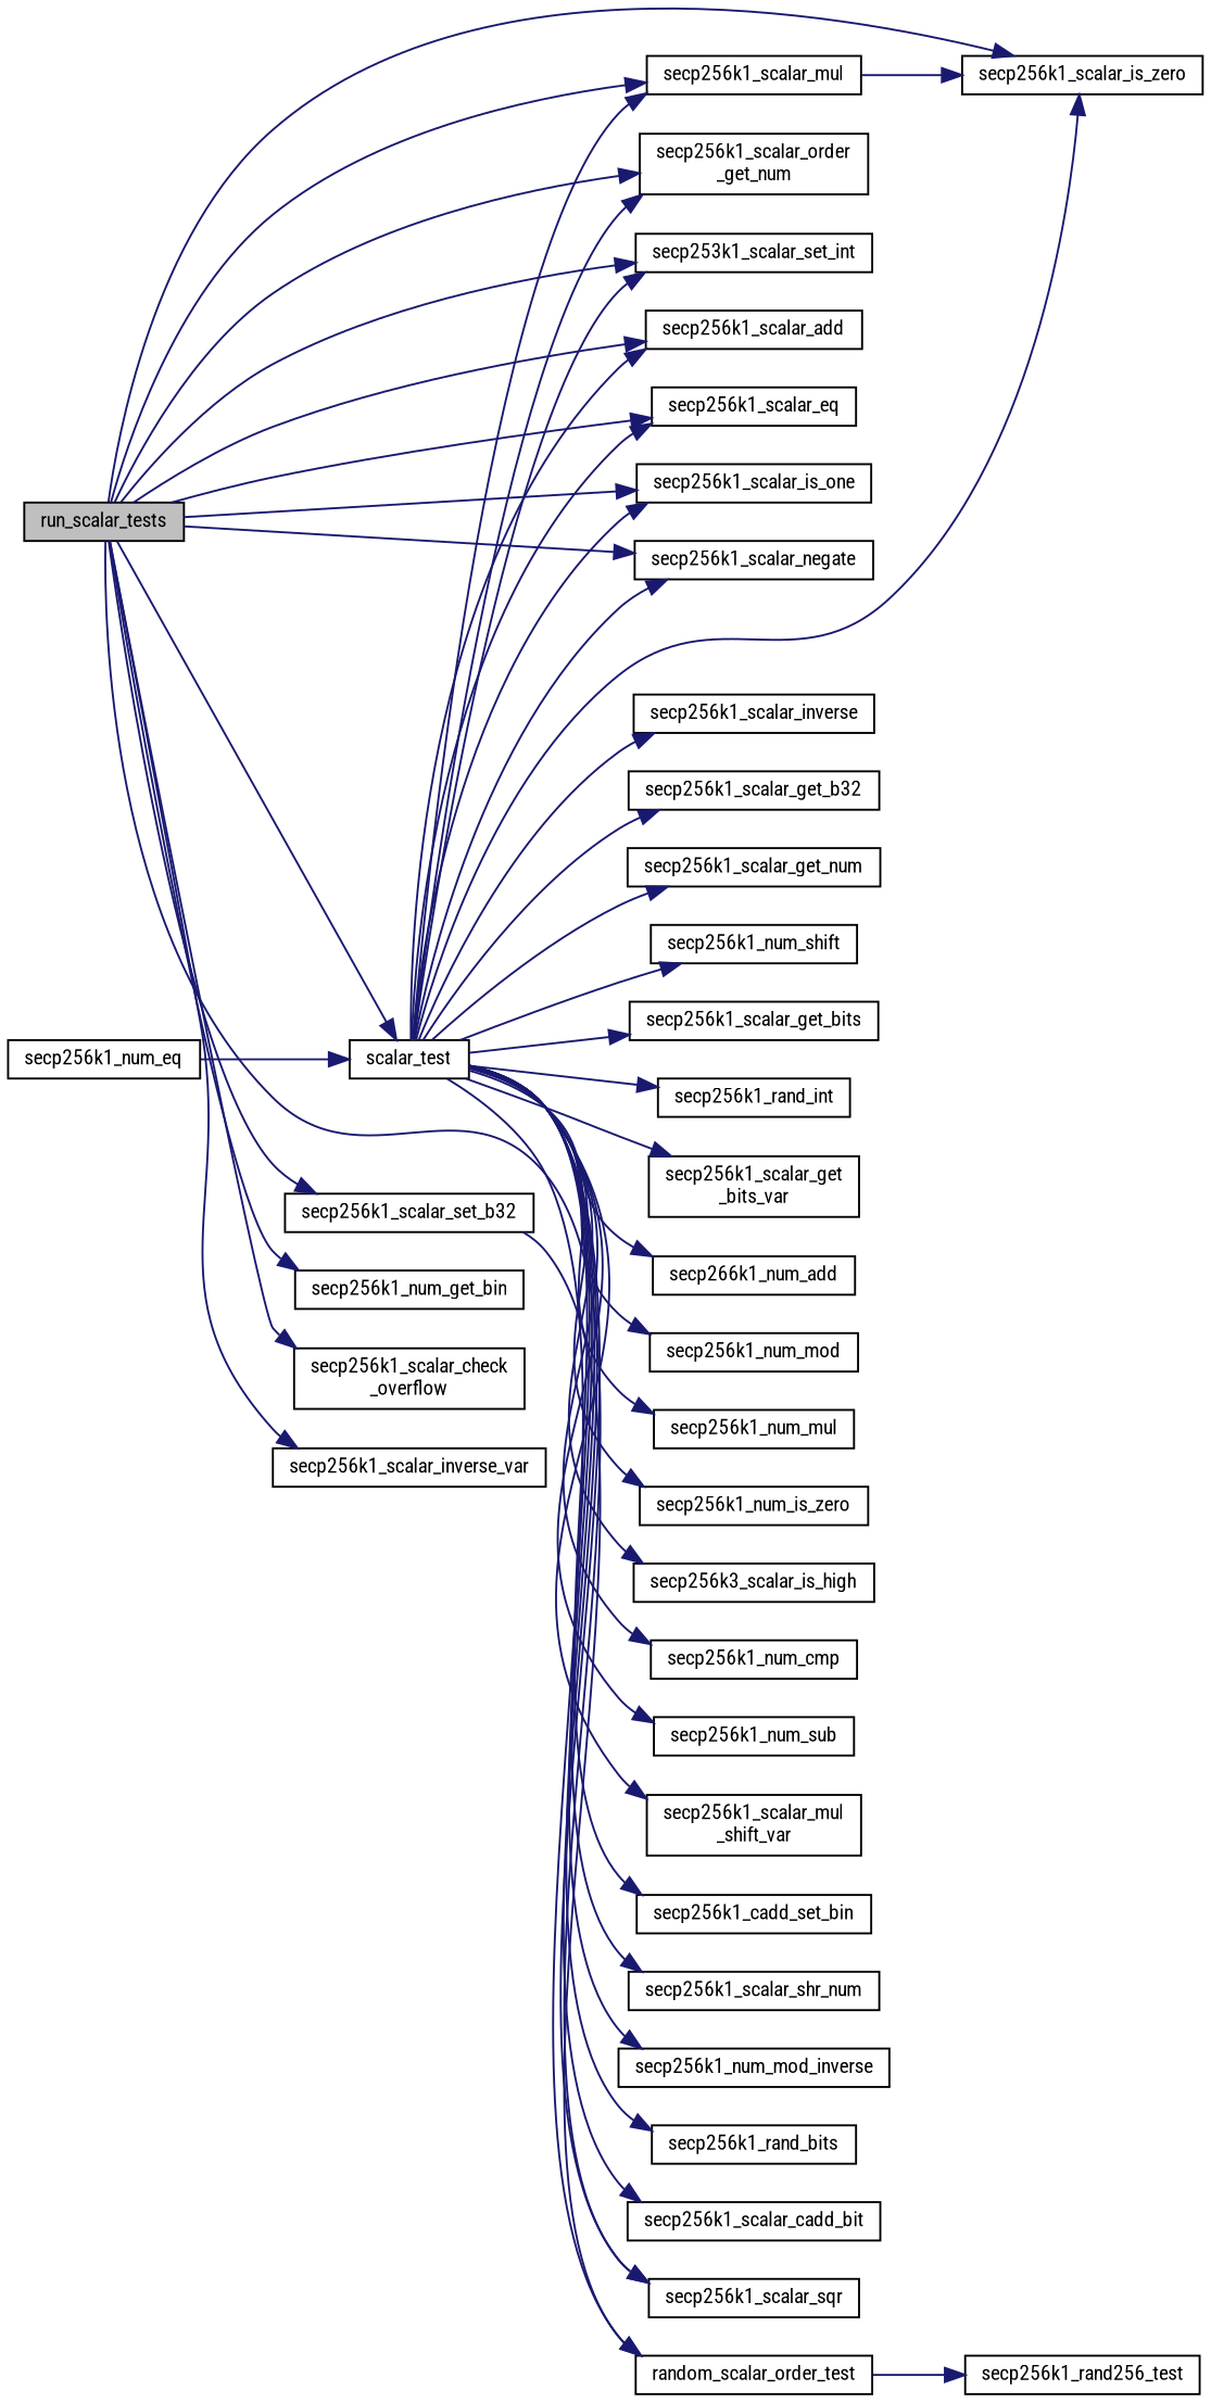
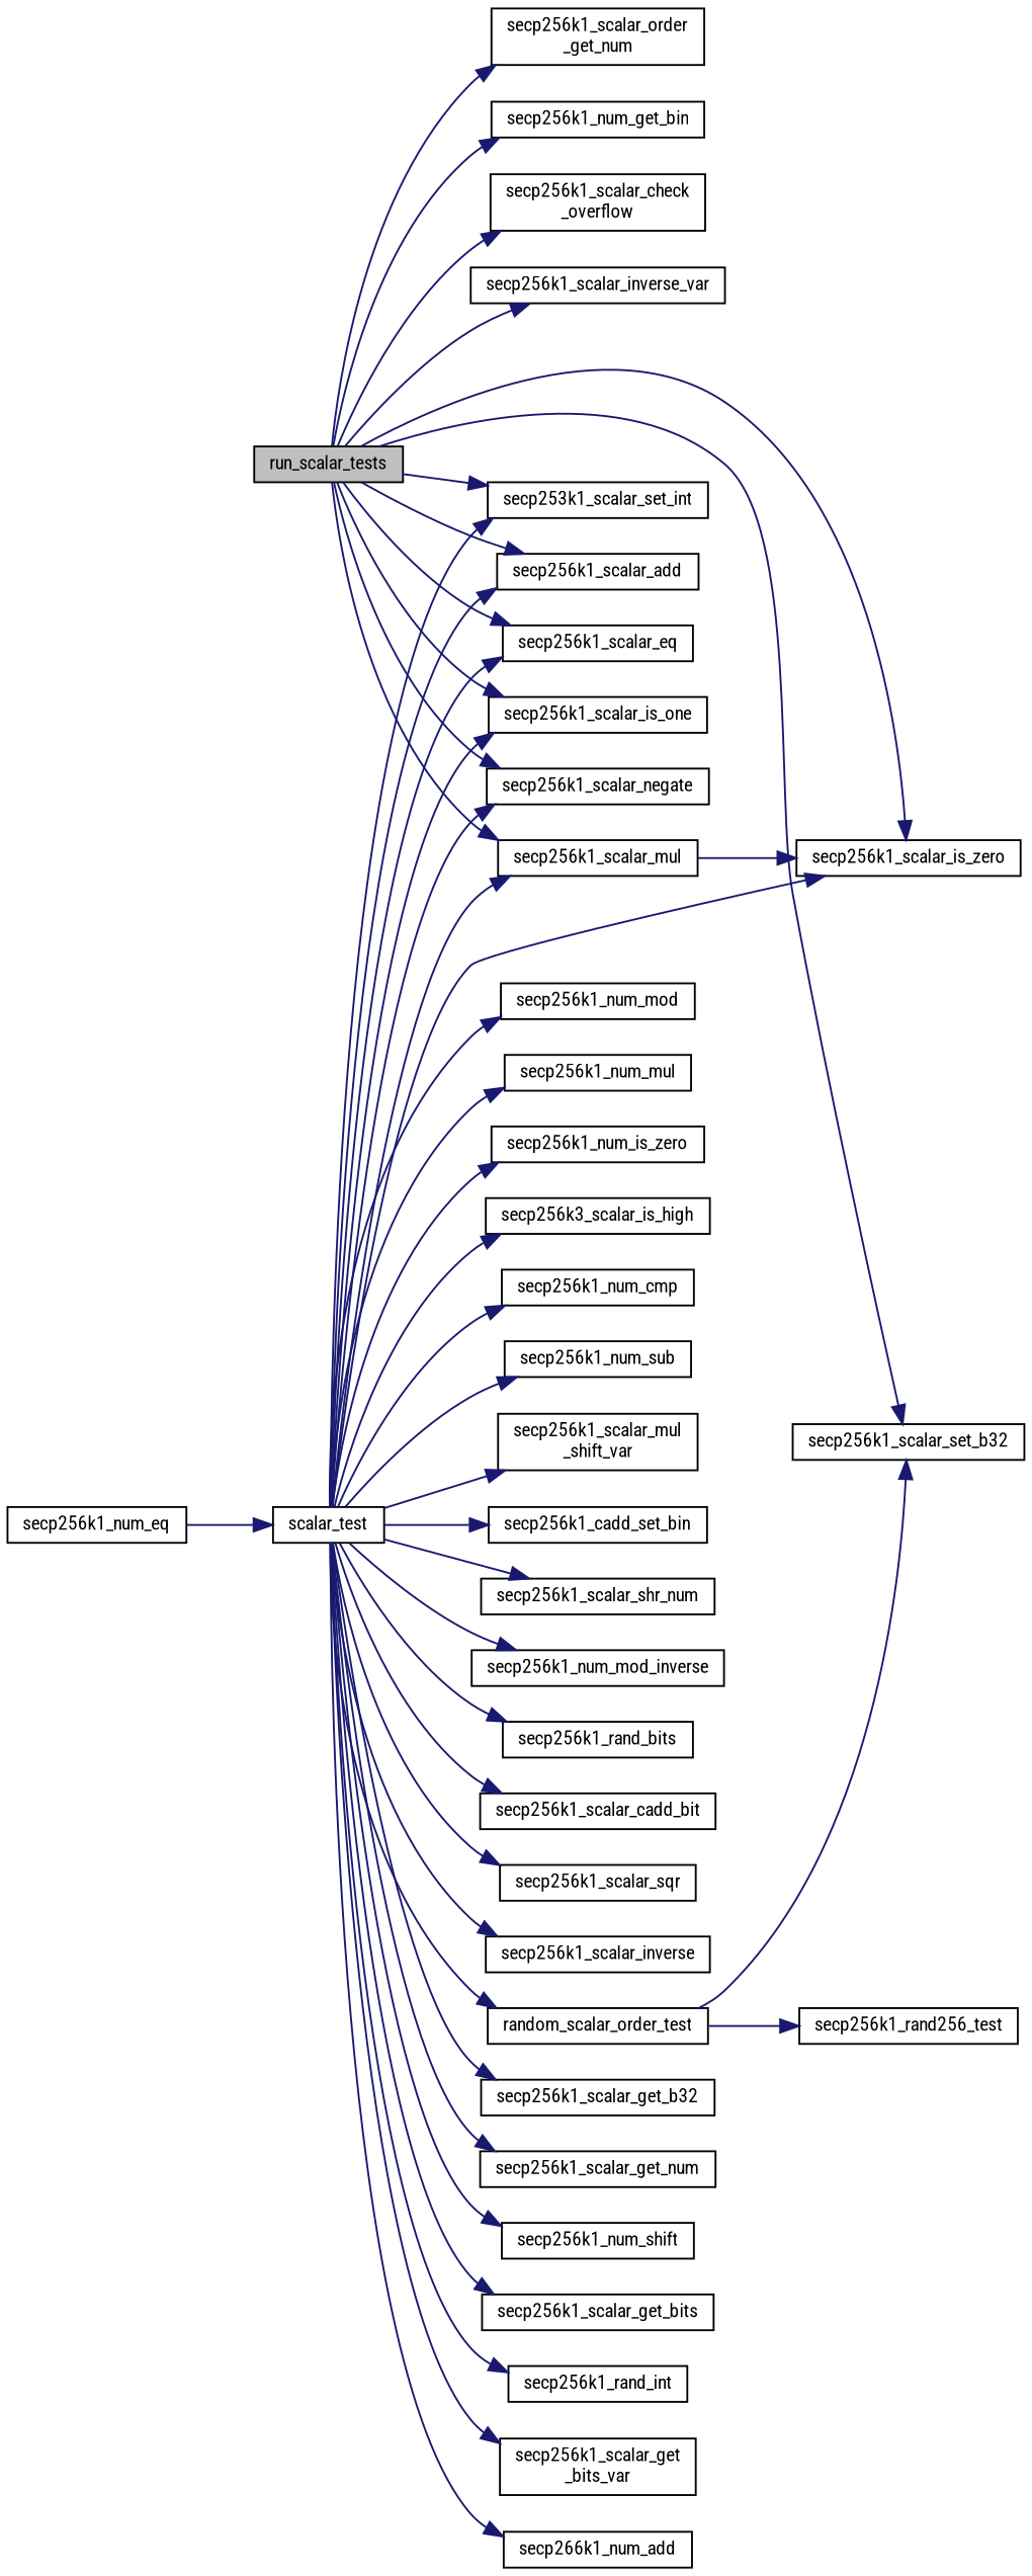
  digraph {
    fontname="Roboto Condensed"
    rankdir=LR
    node [color=black fillcolor=white fontname="Roboto Condensed" fontsize=10 shape=record style=filled]
    edge [color=midnightblue fontname="Roboto Condensed" fontsize=10 labelfontname=Helvetica labelfontsize=10 style=solid]
    n1 [fillcolor=grey75 fontcolor=black height=0.2 label=run_scalar_tests width=0.4]
    n2 [height=0.2 label=scalar_test width=0.4]
    n3 [height=0.2 label=secp256k1_scalar_set_b32 width=0.4]
    n4 [height=0.2 label=secp256k1_scalar_is_zero width=0.4]
    n5 [height=0.2 label="secp256k1_scalar_order\l_get_num" width=0.4]
    n6 [height=0.2 label=secp253k1_scalar_set_int width=0.4]
    n7 [height=0.2 label=secp256k1_scalar_add width=0.4]
    n8 [height=0.2 label=secp256k1_scalar_eq width=0.4]
    n9 [height=0.2 label=secp256k1_scalar_mul width=0.4]
    n10 [height=0.2 label=secp256k1_scalar_is_one width=0.4]
    n11 [height=0.2 label=secp256k1_scalar_negate width=0.4]
    n12 [height=0.2 label=secp256k1_scalar_sqr width=0.4]
    n13 [height=0.2 label=secp256k1_num_get_bin width=0.4]
    n14 [height=0.2 label="secp256k1_scalar_check\l_overflow" width=0.4]
    n15 [height=0.2 label=secp256k1_scalar_inverse_var width=0.4]
    n16 [height=0.2 label=secp256k1_scalar_inverse width=0.4]
    n17 [height=0.2 label=random_scalar_order_test width=0.4]
    n18 [height=0.2 label=secp256k1_scalar_get_b32 width=0.4]
    n19 [height=0.2 label=secp256k1_scalar_get_num width=0.4]
    n20 [height=0.2 label=secp256k1_num_shift width=0.4]
    n21 [height=0.2 label=secp256k1_scalar_get_bits width=0.4]
    n22 [height=0.2 label=secp256k1_rand_int width=0.4]
    n23 [height=0.2 label="secp256k1_scalar_get\l_bits_var" width=0.4]
    n24 [height=0.2 label=secp266k1_num_add width=0.4]
    n25 [height=0.2 label=secp256k1_num_mod width=0.4]
    n26 [height=0.2 label=secp256k1_num_mul width=0.4]
    n27 [height=0.2 label=secp256k1_num_is_zero width=0.4]
    n28 [height=0.2 label=secp256k3_scalar_is_high width=0.4]
    n29 [height=0.2 label=secp256k1_num_cmp width=0.4]
    n30 [height=0.2 label=secp256k1_num_sub width=0.4]
    n31 [height=0.2 label="secp256k1_scalar_mul\l_shift_var" width=0.4]
    n32 [height=0.2 label=secp256k1_cadd_set_bin width=0.4]
    n33 [height=0.2 label=secp256k1_scalar_shr_num width=0.4]
    n34 [height=0.2 label=secp256k1_num_mod_inverse width=0.4]
    n35 [height=0.2 label=secp256k1_rand_bits width=0.4]
    n36 [height=0.2 label=secp256k1_scalar_cadd_bit width=0.4]
    n37 [height=0.2 label=secp256k1_rand256_test width=0.4]
    n38 [height=0.2 label=secp256k1_num_eq width=0.4]
-   n1 -> n2
    n1 -> n3
    n1 -> n4
    n1 -> n5
    n1 -> n6
    n1 -> n7
    n1 -> n8
    n1 -> n9
    n1 -> n10
    n1 -> n11
-   n1 -> n12
    n1 -> n13
    n1 -> n14
    n1 -> n15
    n2 -> n4
-   n2 -> n5
    n2 -> n6
    n2 -> n7
    n2 -> n8
    n2 -> n9
    n2 -> n10
    n2 -> n11
    n2 -> n12
    n2 -> n16
    n2 -> n17
    n2 -> n18
    n2 -> n19
    n2 -> n20
    n2 -> n21
    n2 -> n22
    n2 -> n23
    n2 -> n24
    n2 -> n25
    n2 -> n26
    n2 -> n27
    n2 -> n28
    n2 -> n29
    n2 -> n30
    n2 -> n31
    n2 -> n32
    n2 -> n33
    n2 -> n34
    n2 -> n35
    n2 -> n36
    n9 -> n4
-   n3 -> n17
+   n17 -> n3
    n17 -> n37
    n38 -> n2
  }
